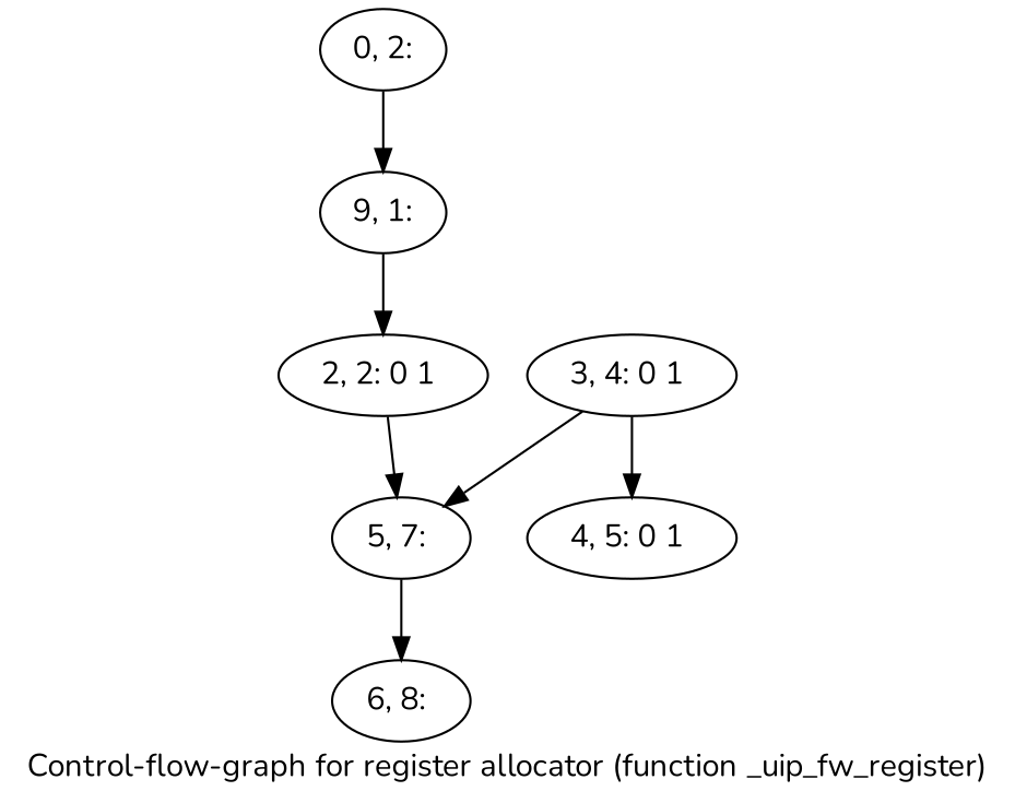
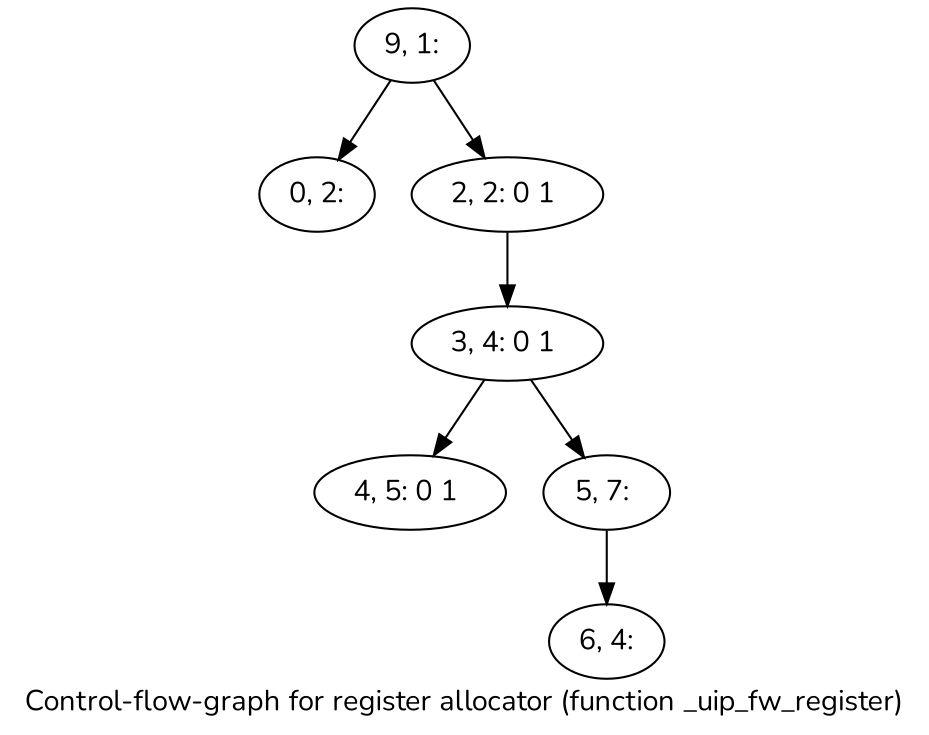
  digraph {
    fontname=Nunito
    label="Control-flow-graph for register allocator (function _uip_fw_register)"
    node [fontname=Nunito]
    edge [fontname=Nunito]
    n1 [label="0, 2:"]
    n2 [label="9, 1:"]
    n3 [label="2, 2: 0 1 "]
    n4 [label="3, 4: 0 1 "]
    n5 [label="4, 5: 0 1 "]
    n6 [label="5, 7: "]
-   n7 [label="6, 8: "]
-   n1 -> n2
+   n7 [label="6, 4:"]
+   n2 -> n1
    n2 -> n3
-   n3 -> n6
+   n3 -> n4
    n4 -> n5
    n4 -> n6
    n6 -> n7
  }
